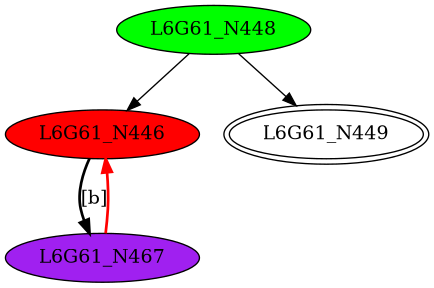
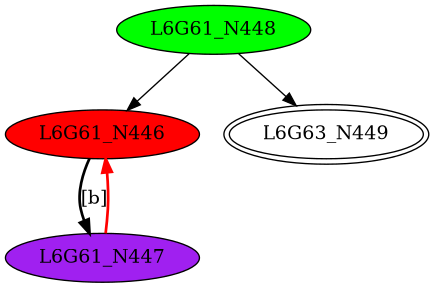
  digraph {
    node [style=filled]
    L6G61_N446 [fillcolor=red]
-   L6G61_N447 [fillcolor=purple label=L6G61_N467]
-   L6G61_N449 [peripheries=2 style=""]
+   L6G61_N447 [fillcolor=purple]
+   L6G61_N449 [peripheries=2 label=L6G63_N449 style=""]
    L6G61_N448 [fillcolor=green]
    L6G61_N446 -> L6G61_N447 [label="[b]" style=bold]
    L6G61_N447 -> L6G61_N446 [color=red style=bold]
    L6G61_N448 -> L6G61_N446
    L6G61_N448 -> L6G61_N449
  }
